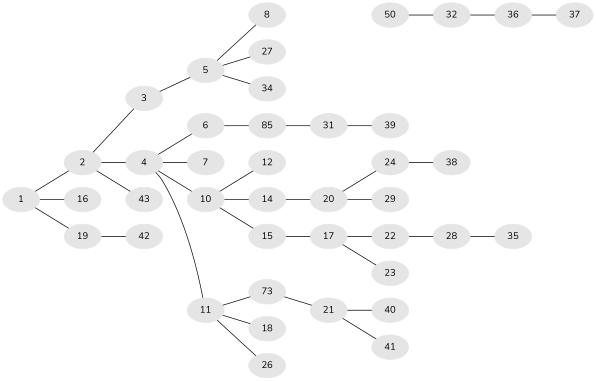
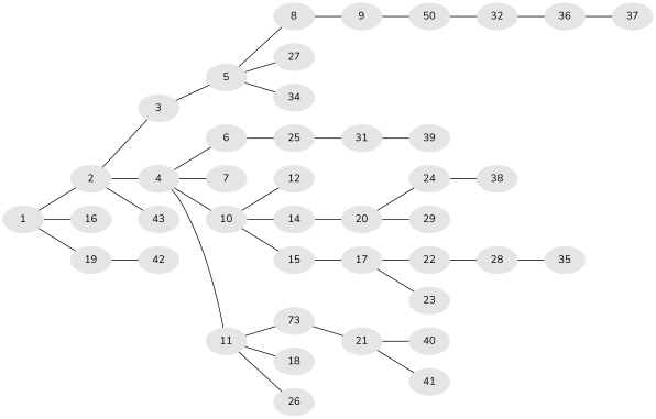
  graph {
    fontname=Nunito
    rankdir=LR
    node [color=gray90 fontname=Nunito style=filled]
    edge [fontname=Nunito weight=1.0]
    1
    2
    16
    19
    3
    4
    43
    42
    5
    6
    7
    10
    11
    8
    27
    34
-   25 [label=85]
+   25
    12
    14
    15
    n21 [label=73]
    18
    26
+   9
    31
    n26 [label=50]
    32
    20
    17
    21
    40
    41
    24
    29
    22
    23
    28
    38
    35
    39
    36
    37
    1 -- 2
    1 -- 16
    1 -- 19
    2 -- 3
    2 -- 4
    2 -- 43
    19 -- 42
    3 -- 5
    4 -- 6
    4 -- 7
    4 -- 10
    4 -- 11
    5 -- 8
    5 -- 27
    5 -- 34
    6 -- 25
    10 -- 12
    10 -- 14
    10 -- 15
    11 -- n21
    11 -- 18
    11 -- 26
+   8 -- 9
    25 -- 31
    14 -- 20
    15 -- 17
    n21 -- 21
+   9 -- n26
    31 -- 39
    n26 -- 32
    32 -- 36
    20 -- 24
    20 -- 29
    17 -- 22
    17 -- 23
    21 -- 40
    21 -- 41
    24 -- 38
    22 -- 28
    28 -- 35
    36 -- 37
  }
